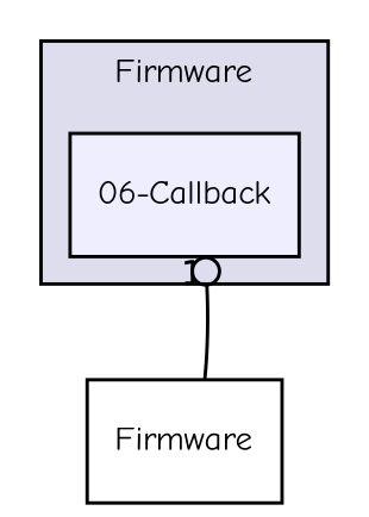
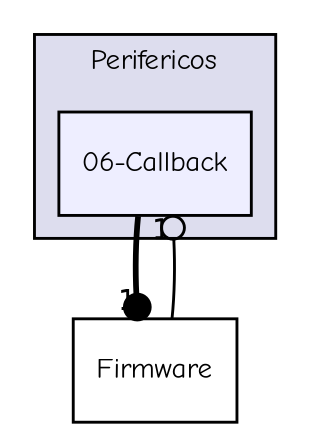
  digraph {
    compound=true
    fontname="Comic Neue"
    node [fontname="Comic Neue" fontsize=10 shape=box]
    edge [headlabel=1 labeldistance=1.5 labelfontname=Helvetica labelfontsize=10 fontname="Comic Neue"]
    n1 [fillcolor="#eeeeff" label="06-Callback" pencolor=black style=filled]
    n2 [label=Firmware]
    subgraph cluster_1 {
      bgcolor="#ddddee"
      fontsize=10
-     label=Firmware
+     label=Perifericos
      pencolor=black
      n1
    }
+   n1 -> n2 [style=bold arrowhead=dot]
    n2 -> n1 [style=solid arrowhead=odot]
  }
